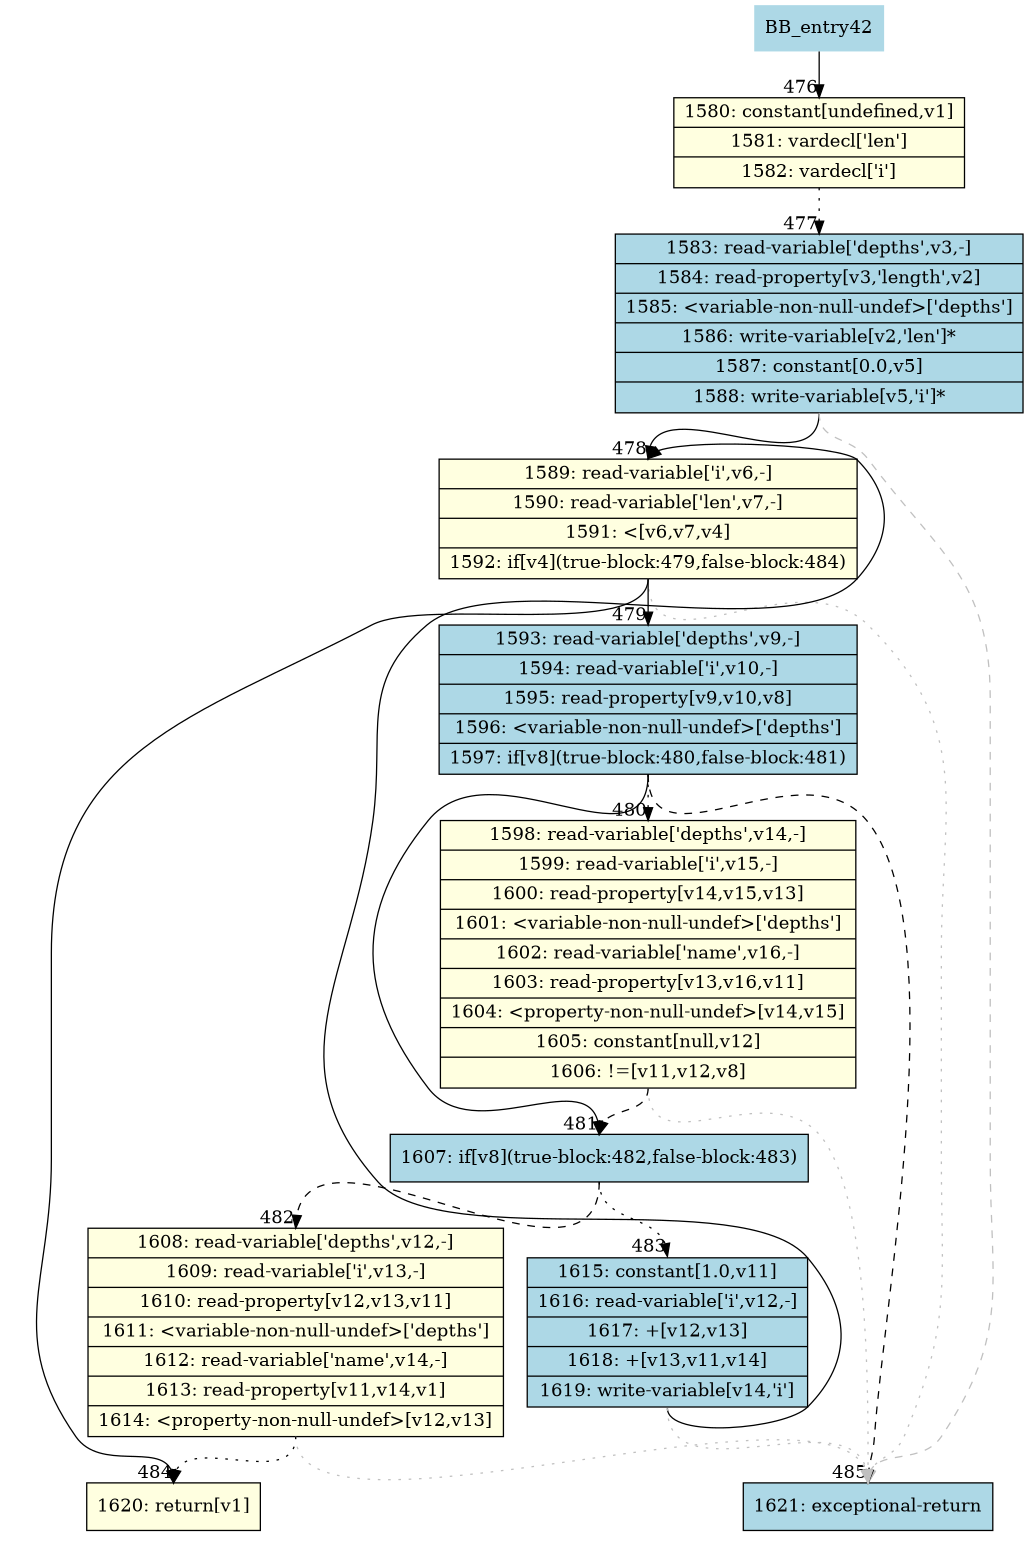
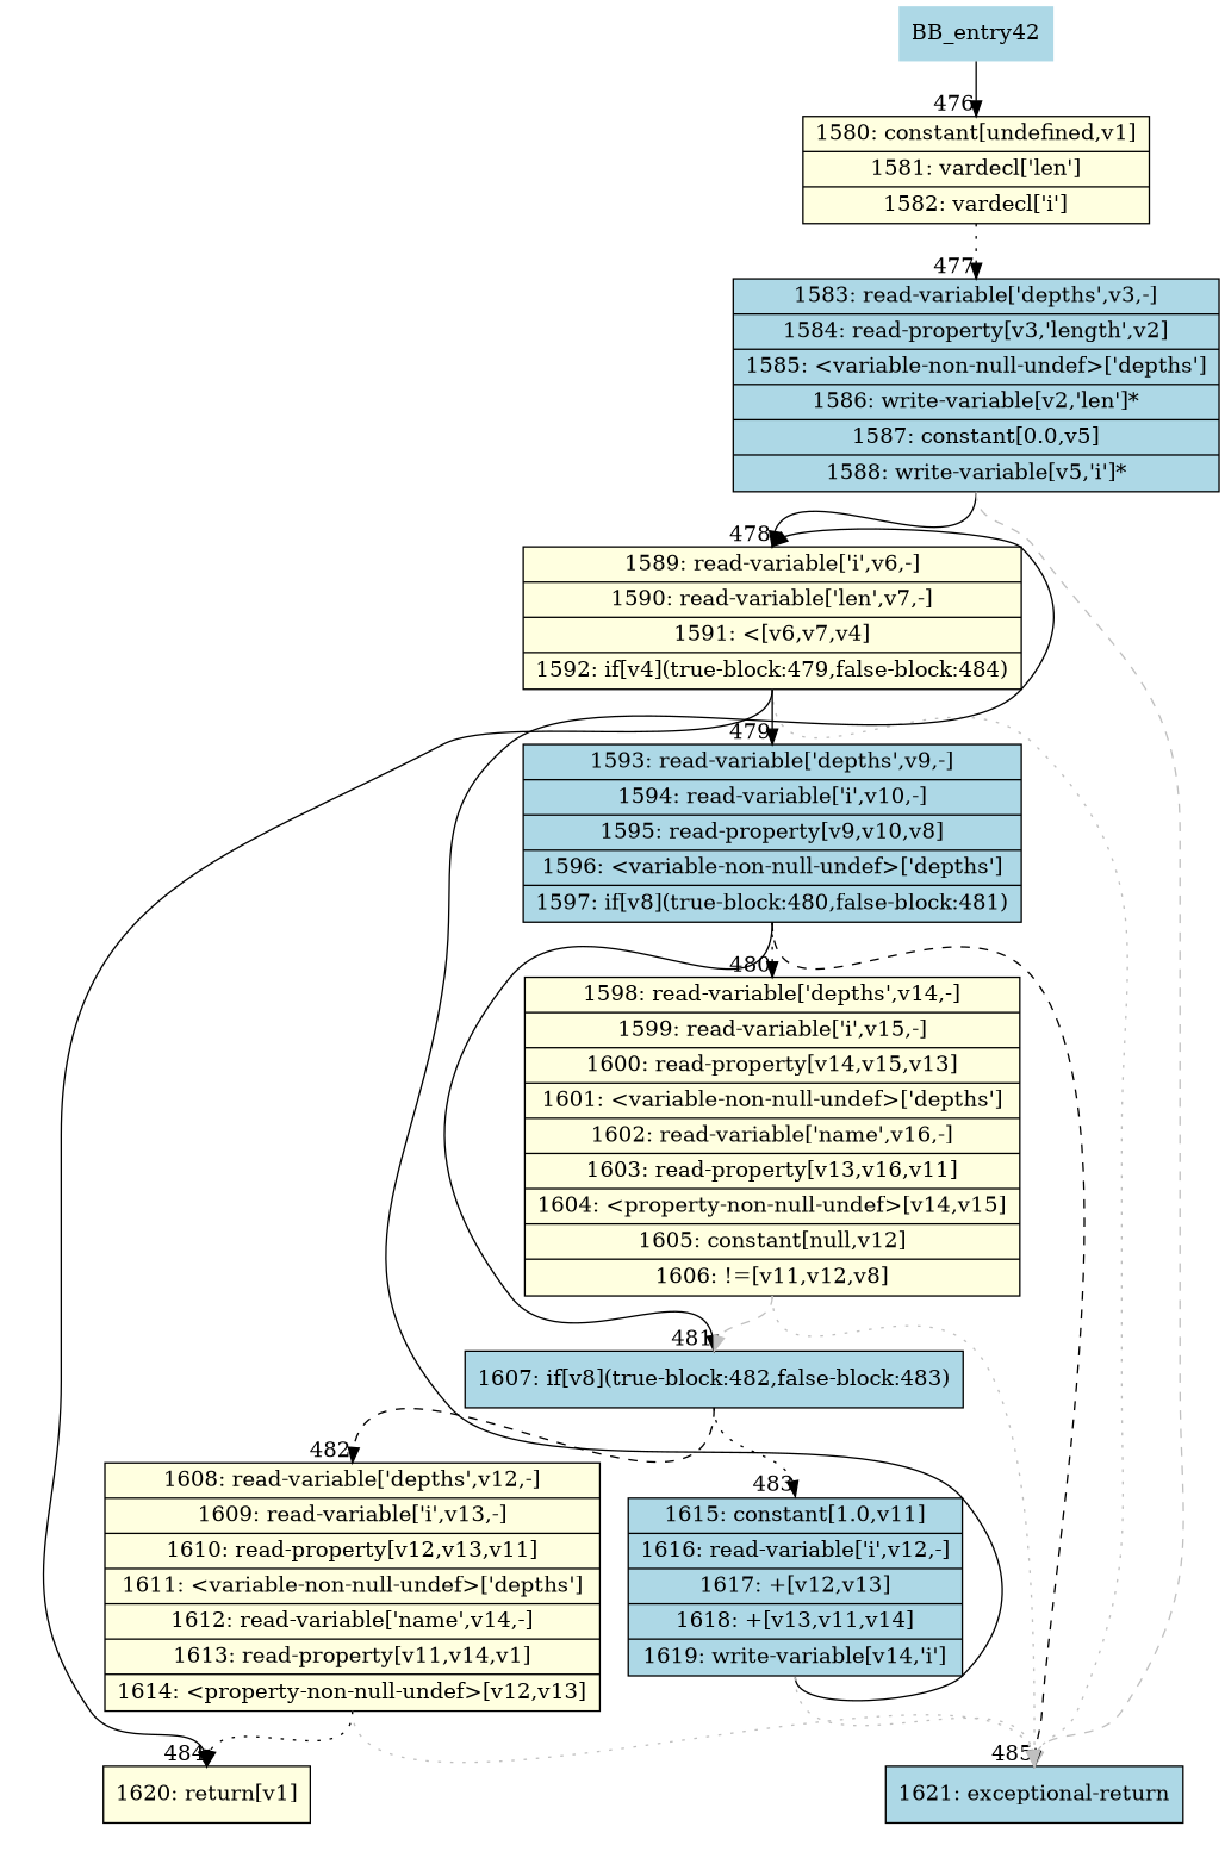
  digraph {
    rankdir=TD
    node [fillcolor=lightblue shape=record style=filled]
    edge [headport=n style=dotted tailport=s]
    BB_entry42 [shape=none]
    n2 [fillcolor=lightyellow label="{1580: constant[undefined,v1]|1581: vardecl['len']|1582: vardecl['i']}"]
    n3 [label="{1583: read-variable['depths',v3,-]|1584: read-property[v3,'length',v2]|1585: \<variable-non-null-undef\>['depths']|1586: write-variable[v2,'len']*|1587: constant[0.0,v5]|1588: write-variable[v5,'i']*}"]
    n4 [fillcolor=lightyellow label="{1589: read-variable['i',v6,-]|1590: read-variable['len',v7,-]|1591: \<[v6,v7,v4]|1592: if[v4](true-block:479,false-block:484)}"]
    n5 [label="{1621: exceptional-return}"]
    n6 [label="{1593: read-variable['depths',v9,-]|1594: read-variable['i',v10,-]|1595: read-property[v9,v10,v8]|1596: \<variable-non-null-undef\>['depths']|1597: if[v8](true-block:480,false-block:481)}"]
    n7 [fillcolor=lightyellow label="{1620: return[v1]}"]
    n8 [label="{1607: if[v8](true-block:482,false-block:483)}"]
    n9 [fillcolor=lightyellow label="{1598: read-variable['depths',v14,-]|1599: read-variable['i',v15,-]|1600: read-property[v14,v15,v13]|1601: \<variable-non-null-undef\>['depths']|1602: read-variable['name',v16,-]|1603: read-property[v13,v16,v11]|1604: \<property-non-null-undef\>[v14,v15]|1605: constant[null,v12]|1606: !=[v11,v12,v8]}"]
    n10 [fillcolor=lightyellow label="{1608: read-variable['depths',v12,-]|1609: read-variable['i',v13,-]|1610: read-property[v12,v13,v11]|1611: \<variable-non-null-undef\>['depths']|1612: read-variable['name',v14,-]|1613: read-property[v11,v14,v1]|1614: \<property-non-null-undef\>[v12,v13]}"]
    n11 [label="{1615: constant[1.0,v11]|1616: read-variable['i',v12,-]|1617: +[v12,v13]|1618: +[v13,v11,v14]|1619: write-variable[v14,'i']}"]
    BB_entry42 -> n2 [headlabel="    476" style=solid]
    n2 -> n3 [headlabel="      477"]
    n3 -> n4 [headlabel="      478" style=solid]
    n3 -> n5 [color=gray headlabel="      485" style=dashed]
    n4 -> n5 [color=gray]
    n4 -> n6 [headlabel="      479" style=solid]
    n4 -> n7 [headlabel="      484" style=solid]
    n6 -> n5 [color=black style=dashed]
    n6 -> n8 [headlabel="      481" style=solid]
    n6 -> n9 [headlabel="      480"]
    n8 -> n10 [headlabel="      482" style=dashed]
    n8 -> n11 [headlabel="      483"]
    n9 -> n5 [color=gray]
-   n9 -> n8 [style=dashed]
+   n9 -> n8 [style=dashed color=gray]
    n10 -> n5 [color=gray]
    n10 -> n7
    n11 -> n4 [style=solid]
    n11 -> n5 [color=gray]
  }
